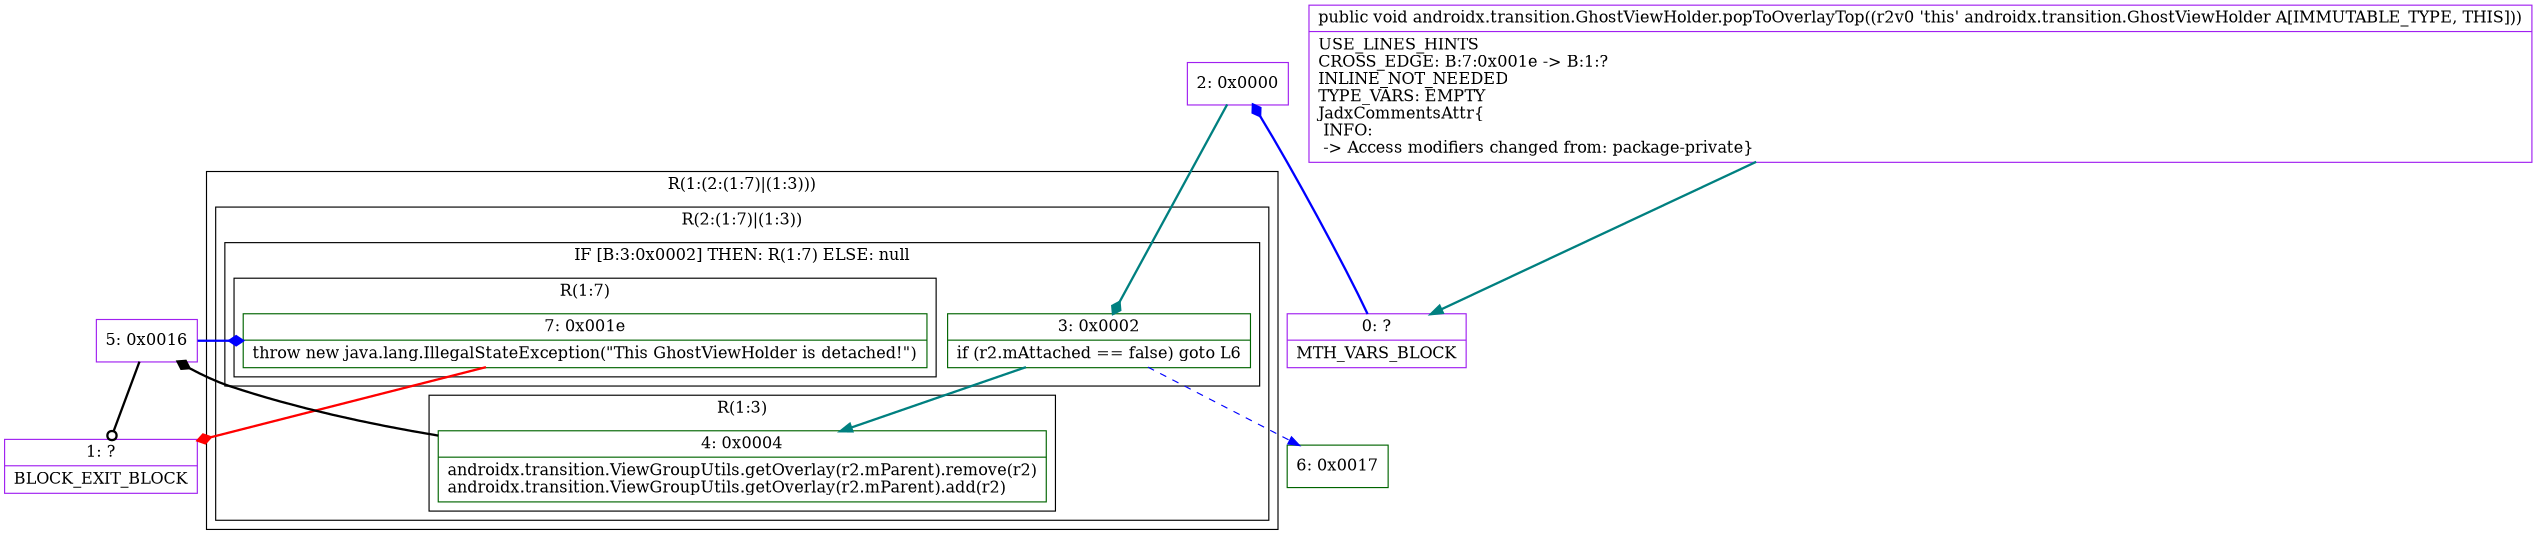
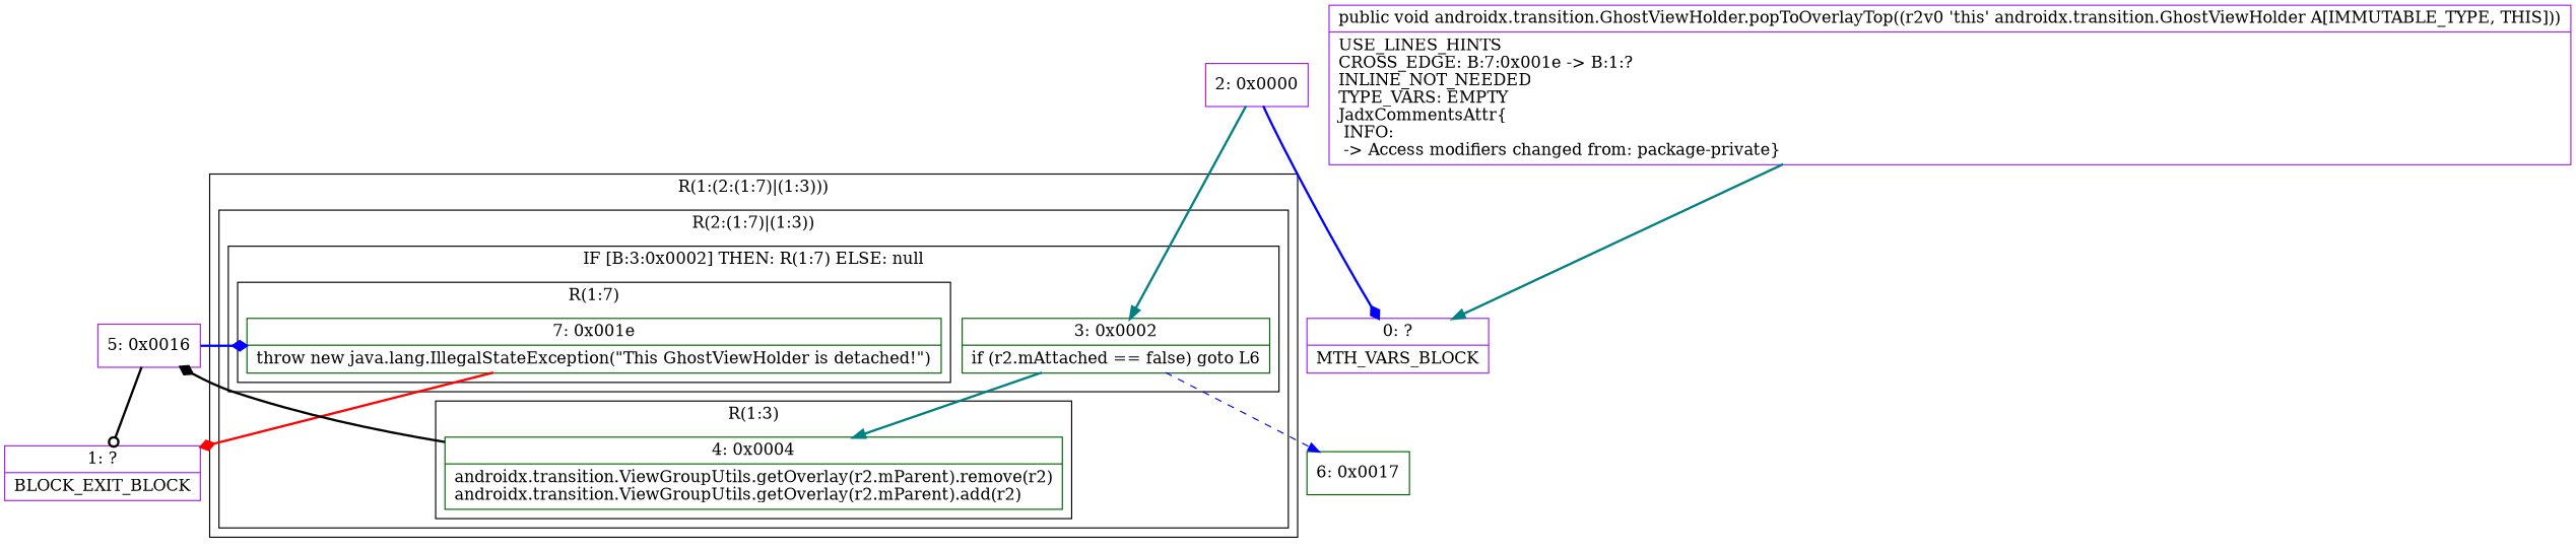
  digraph {
    node [color=purple shape=record]
    edge [arrowhead=diamond color=teal style=bold]
    n1 [color=darkgreen label="{7\:\ 0x001e|throw new java.lang.IllegalStateException(\"This GhostViewHolder is detached!\")\l}"]
    n2 [color=darkgreen label="{3\:\ 0x0002|if (r2.mAttached == false) goto L6\l}"]
    n3 [color=darkgreen label="{4\:\ 0x0004|androidx.transition.ViewGroupUtils.getOverlay(r2.mParent).remove(r2)\landroidx.transition.ViewGroupUtils.getOverlay(r2.mParent).add(r2)\l}"]
    n4 [label="{1\:\ ?|BLOCK_EXIT_BLOCK\l}"]
    n5 [color=darkgreen label="{6\:\ 0x0017}"]
    n6 [label="{5\:\ 0x0016}"]
    n7 [label="{0\:\ ?|MTH_VARS_BLOCK\l}"]
    n8 [label="{2\:\ 0x0000}"]
    n9 [label="{public void androidx.transition.GhostViewHolder.popToOverlayTop((r2v0 'this' androidx.transition.GhostViewHolder A[IMMUTABLE_TYPE, THIS]))  | USE_LINES_HINTS\lCROSS_EDGE: B:7:0x001e \-\> B:1:?\lINLINE_NOT_NEEDED\lTYPE_VARS: EMPTY\lJadxCommentsAttr\{\l INFO: \l \-\> Access modifiers changed from: package\-private\}\l}"]
    subgraph cluster_1 {
      label="R(1:(2:(1:7)|(1:3)))"
      subgraph cluster_2 {
        label="R(2:(1:7)|(1:3))"
        subgraph cluster_3 {
          label="IF [B:3:0x0002] THEN: R(1:7) ELSE: null"
          n2
          subgraph cluster_4 {
            label="R(1:7)"
            n1
          }
        }
        subgraph cluster_5 {
          label="R(1:3)"
          n3
        }
      }
    }
    n1 -> n4 [color=red]
    n2 -> n3 [arrowhead=normal]
    n2 -> n5 [arrowhead=normal color=blue style=dashed]
    n3 -> n6 [color=black]
    n6 -> n1 [color=blue]
    n6 -> n4 [arrowhead=odot color=black]
-   n7 -> n8 [color=blue]
-   n8 -> n2
+   n8 -> n7 [color=blue]
+   n8 -> n2 [arrowhead=normal]
    n9 -> n7 [arrowhead=normal]
  }
